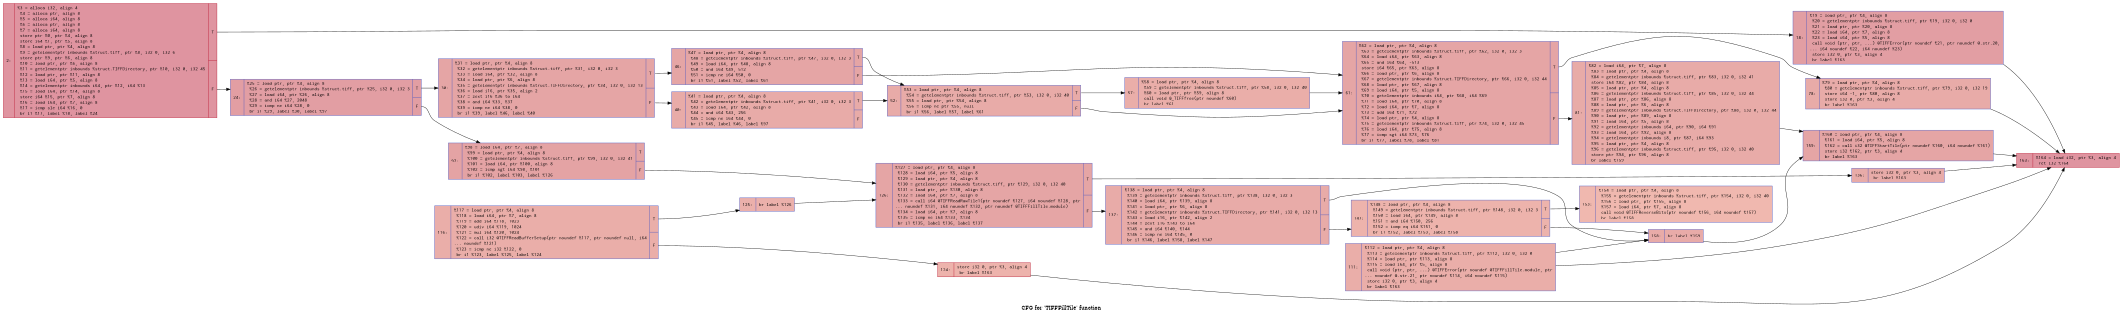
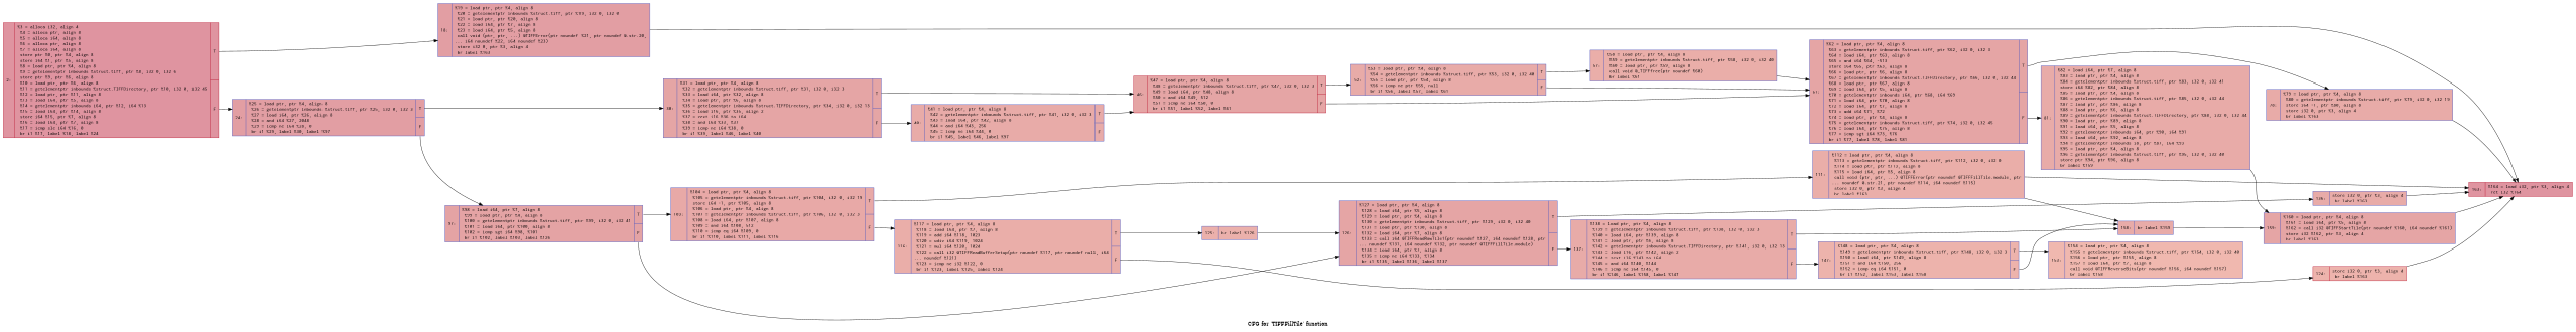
  digraph {
    label="CFG for 'TIFFFillTile' function"
    rankdir=LR
    node [color="#3d50c3ff" fillcolor="#cc403a70" fontname=Courier shape=record style=filled]
    edge [tailport=s0]
    n1 [color="#b70d28ff" fillcolor="#b70d2870" label="{2:\l|  %3 = alloca i32, align 4\l  %4 = alloca ptr, align 8\l  %5 = alloca i64, align 8\l  %6 = alloca ptr, align 8\l  %7 = alloca i64, align 8\l  store ptr %0, ptr %4, align 8\l  store i64 %1, ptr %5, align 8\l  %8 = load ptr, ptr %4, align 8\l  %9 = getelementptr inbounds %struct.tiff, ptr %8, i32 0, i32 6\l  store ptr %9, ptr %6, align 8\l  %10 = load ptr, ptr %6, align 8\l  %11 = getelementptr inbounds %struct.TIFFDirectory, ptr %10, i32 0, i32 45\l  %12 = load ptr, ptr %11, align 8\l  %13 = load i64, ptr %5, align 8\l  %14 = getelementptr inbounds i64, ptr %12, i64 %13\l  %15 = load i64, ptr %14, align 8\l  store i64 %15, ptr %7, align 8\l  %16 = load i64, ptr %7, align 8\l  %17 = icmp sle i64 %16, 0\l  br i1 %17, label %18, label %24\l|{<s0>T|<s1>F}}"]
    n2 [fillcolor="#be242e70" label="{18:\l|  %19 = load ptr, ptr %4, align 8\l  %20 = getelementptr inbounds %struct.tiff, ptr %19, i32 0, i32 0\l  %21 = load ptr, ptr %20, align 8\l  %22 = load i64, ptr %7, align 8\l  %23 = load i64, ptr %5, align 8\l  call void (ptr, ptr, ...) @TIFFError(ptr noundef %21, ptr noundef @.str.20,\l... i64 noundef %22, i64 noundef %23)\l  store i32 0, ptr %3, align 4\l  br label %163\l}"]
    n3 [fillcolor="#be242e70" label="{24:\l|  %25 = load ptr, ptr %4, align 8\l  %26 = getelementptr inbounds %struct.tiff, ptr %25, i32 0, i32 3\l  %27 = load i64, ptr %26, align 8\l  %28 = and i64 %27, 2048\l  %29 = icmp ne i64 %28, 0\l  br i1 %29, label %30, label %97\l|{<s0>T|<s1>F}}"]
    n4 [color="#b70d28ff" fillcolor="#b70d2870" label="{163:\l|  %164 = load i32, ptr %3, align 4\l  ret i32 %164\l}"]
    n5 [fillcolor="#c5333470" label="{30:\l|  %31 = load ptr, ptr %4, align 8\l  %32 = getelementptr inbounds %struct.tiff, ptr %31, i32 0, i32 3\l  %33 = load i64, ptr %32, align 8\l  %34 = load ptr, ptr %6, align 8\l  %35 = getelementptr inbounds %struct.TIFFDirectory, ptr %34, i32 0, i32 13\l  %36 = load i16, ptr %35, align 2\l  %37 = zext i16 %36 to i64\l  %38 = and i64 %33, %37\l  %39 = icmp ne i64 %38, 0\l  br i1 %39, label %46, label %40\l|{<s0>T|<s1>F}}"]
    n6 [fillcolor="#c32e3170" label="{97:\l|  %98 = load i64, ptr %7, align 8\l  %99 = load ptr, ptr %4, align 8\l  %100 = getelementptr inbounds %struct.tiff, ptr %99, i32 0, i32 41\l  %101 = load i64, ptr %100, align 8\l  %102 = icmp sgt i64 %98, %101\l  br i1 %102, label %103, label %126\l|{<s0>T|<s1>F}}"]
-   n7 [fillcolor="#c5333470" label="{46:\l|  %47 = load ptr, ptr %4, align 8\l  %48 = getelementptr inbounds %struct.tiff, ptr %47, i32 0, i32 3\l  %49 = load i64, ptr %48, align 8\l  %50 = and i64 %49, 512\l  %51 = icmp ne i64 %50, 0\l  br i1 %51, label %52, label %61\l|{<s0>T|<s1>F}}"]
+   n7 [color="#b70d28ff" fillcolor="#c5333470" label="{46:\l|  %47 = load ptr, ptr %4, align 8\l  %48 = getelementptr inbounds %struct.tiff, ptr %47, i32 0, i32 3\l  %49 = load i64, ptr %48, align 8\l  %50 = and i64 %49, 512\l  %51 = icmp ne i64 %50, 0\l  br i1 %51, label %52, label %61\l|{<s0>T|<s1>F}}"]
    n8 [label="{40:\l|  %41 = load ptr, ptr %4, align 8\l  %42 = getelementptr inbounds %struct.tiff, ptr %41, i32 0, i32 3\l  %43 = load i64, ptr %42, align 8\l  %44 = and i64 %43, 256\l  %45 = icmp ne i64 %44, 0\l  br i1 %45, label %46, label %97\l|{<s0>T|<s1>F}}"]
+   n9 [fillcolor="#ca3b3770" label="{103:\l|  %104 = load ptr, ptr %4, align 8\l  %105 = getelementptr inbounds %struct.tiff, ptr %104, i32 0, i32 19\l  store i64 -1, ptr %105, align 8\l  %106 = load ptr, ptr %4, align 8\l  %107 = getelementptr inbounds %struct.tiff, ptr %106, i32 0, i32 3\l  %108 = load i64, ptr %107, align 8\l  %109 = and i64 %108, 512\l  %110 = icmp eq i64 %109, 0\l  br i1 %110, label %111, label %116\l|{<s0>T|<s1>F}}"]
    n10 [fillcolor="#c5333470" label="{126:\l|  %127 = load ptr, ptr %4, align 8\l  %128 = load i64, ptr %5, align 8\l  %129 = load ptr, ptr %4, align 8\l  %130 = getelementptr inbounds %struct.tiff, ptr %129, i32 0, i32 40\l  %131 = load ptr, ptr %130, align 8\l  %132 = load i64, ptr %7, align 8\l  %133 = call i64 @TIFFReadRawTile1(ptr noundef %127, i64 noundef %128, ptr\l... noundef %131, i64 noundef %132, ptr noundef @TIFFFillTile.module)\l  %134 = load i64, ptr %7, align 8\l  %135 = icmp ne i64 %133, %134\l  br i1 %135, label %136, label %137\l|{<s0>T|<s1>F}}"]
    n11 [label="{52:\l|  %53 = load ptr, ptr %4, align 8\l  %54 = getelementptr inbounds %struct.tiff, ptr %53, i32 0, i32 40\l  %55 = load ptr, ptr %54, align 8\l  %56 = icmp ne ptr %55, null\l  br i1 %56, label %57, label %61\l|{<s0>T|<s1>F}}"]
    n12 [fillcolor="#c5333470" label="{61:\l|  %62 = load ptr, ptr %4, align 8\l  %63 = getelementptr inbounds %struct.tiff, ptr %62, i32 0, i32 3\l  %64 = load i64, ptr %63, align 8\l  %65 = and i64 %64, -513\l  store i64 %65, ptr %63, align 8\l  %66 = load ptr, ptr %6, align 8\l  %67 = getelementptr inbounds %struct.TIFFDirectory, ptr %66, i32 0, i32 44\l  %68 = load ptr, ptr %67, align 8\l  %69 = load i64, ptr %5, align 8\l  %70 = getelementptr inbounds i64, ptr %68, i64 %69\l  %71 = load i64, ptr %70, align 8\l  %72 = load i64, ptr %7, align 8\l  %73 = add i64 %71, %72\l  %74 = load ptr, ptr %4, align 8\l  %75 = getelementptr inbounds %struct.tiff, ptr %74, i32 0, i32 45\l  %76 = load i64, ptr %75, align 8\l  %77 = icmp sgt i64 %73, %76\l  br i1 %77, label %78, label %81\l|{<s0>T|<s1>F}}"]
    n13 [fillcolor="#d0473d70" label="{111:\l|  %112 = load ptr, ptr %4, align 8\l  %113 = getelementptr inbounds %struct.tiff, ptr %112, i32 0, i32 0\l  %114 = load ptr, ptr %113, align 8\l  %115 = load i64, ptr %5, align 8\l  call void (ptr, ptr, ...) @TIFFError(ptr noundef @TIFFFillTile.module, ptr\l... noundef @.str.21, ptr noundef %114, i64 noundef %115)\l  store i32 0, ptr %3, align 4\l  br label %163\l}"]
    n14 [fillcolor="#d0473d70" label="{116:\l|  %117 = load ptr, ptr %4, align 8\l  %118 = load i64, ptr %7, align 8\l  %119 = add i64 %118, 1023\l  %120 = udiv i64 %119, 1024\l  %121 = mul i64 %120, 1024\l  %122 = call i32 @TIFFReadBufferSetup(ptr noundef %117, ptr noundef null, i64\l... noundef %121)\l  %123 = icmp ne i32 %122, 0\l  br i1 %123, label %125, label %124\l|{<s0>T|<s1>F}}"]
    n15 [label="{136:\l|  store i32 0, ptr %3, align 4\l  br label %163\l}"]
    n16 [label="{137:\l|  %138 = load ptr, ptr %4, align 8\l  %139 = getelementptr inbounds %struct.tiff, ptr %138, i32 0, i32 3\l  %140 = load i64, ptr %139, align 8\l  %141 = load ptr, ptr %6, align 8\l  %142 = getelementptr inbounds %struct.TIFFDirectory, ptr %141, i32 0, i32 13\l  %143 = load i16, ptr %142, align 2\l  %144 = zext i16 %143 to i64\l  %145 = and i64 %140, %144\l  %146 = icmp ne i64 %145, 0\l  br i1 %146, label %158, label %147\l|{<s0>T|<s1>F}}"]
    n17 [fillcolor="#d0473d70" label="{57:\l|  %58 = load ptr, ptr %4, align 8\l  %59 = getelementptr inbounds %struct.tiff, ptr %58, i32 0, i32 40\l  %60 = load ptr, ptr %59, align 8\l  call void @_TIFFfree(ptr noundef %60)\l  br label %61\l}"]
    n18 [label="{78:\l|  %79 = load ptr, ptr %4, align 8\l  %80 = getelementptr inbounds %struct.tiff, ptr %79, i32 0, i32 19\l  store i64 -1, ptr %80, align 8\l  store i32 0, ptr %3, align 4\l  br label %163\l}"]
    n19 [label="{81:\l|  %82 = load i64, ptr %7, align 8\l  %83 = load ptr, ptr %4, align 8\l  %84 = getelementptr inbounds %struct.tiff, ptr %83, i32 0, i32 41\l  store i64 %82, ptr %84, align 8\l  %85 = load ptr, ptr %4, align 8\l  %86 = getelementptr inbounds %struct.tiff, ptr %85, i32 0, i32 44\l  %87 = load ptr, ptr %86, align 8\l  %88 = load ptr, ptr %6, align 8\l  %89 = getelementptr inbounds %struct.TIFFDirectory, ptr %88, i32 0, i32 44\l  %90 = load ptr, ptr %89, align 8\l  %91 = load i64, ptr %5, align 8\l  %92 = getelementptr inbounds i64, ptr %90, i64 %91\l  %93 = load i64, ptr %92, align 8\l  %94 = getelementptr inbounds i8, ptr %87, i64 %93\l  %95 = load ptr, ptr %4, align 8\l  %96 = getelementptr inbounds %struct.tiff, ptr %95, i32 0, i32 40\l  store ptr %94, ptr %96, align 8\l  br label %159\l}"]
    n20 [fillcolor="#c5333470" label="{159:\l|  %160 = load ptr, ptr %4, align 8\l  %161 = load i64, ptr %5, align 8\l  %162 = call i32 @TIFFStartTile(ptr noundef %160, i64 noundef %161)\l  store i32 %162, ptr %3, align 4\l  br label %163\l}"]
    n21 [label="{158:\l|  br label %159\l}"]
    n22 [fillcolor="#d24b4070" label="{125:\l|  br label %126\l}"]
    n23 [color="#b70d28ff" fillcolor="#d6524470" label="{124:\l|  store i32 0, ptr %3, align 4\l  br label %163\l}"]
    n24 [fillcolor="#d6524470" label="{147:\l|  %148 = load ptr, ptr %4, align 8\l  %149 = getelementptr inbounds %struct.tiff, ptr %148, i32 0, i32 3\l  %150 = load i64, ptr %149, align 8\l  %151 = and i64 %150, 256\l  %152 = icmp eq i64 %151, 0\l  br i1 %152, label %153, label %158\l|{<s0>T|<s1>F}}"]
    n25 [fillcolor="#dc5d4a70" label="{153:\l|  %154 = load ptr, ptr %4, align 8\l  %155 = getelementptr inbounds %struct.tiff, ptr %154, i32 0, i32 40\l  %156 = load ptr, ptr %155, align 8\l  %157 = load i64, ptr %7, align 8\l  call void @TIFFReverseBits(ptr noundef %156, i64 noundef %157)\l  br label %158\l}"]
    n1 -> n2
    n1 -> n3 [tailport=s1]
    n2 -> n4
    n3 -> n5
    n3 -> n6 [tailport=s1]
    n5 -> n7
    n5 -> n8 [tailport=s1]
+   n6 -> n9
    n6 -> n10 [tailport=s1]
    n7 -> n11
    n7 -> n12 [tailport=s1]
-   n8 -> n11
+   n8 -> n7
+   n9 -> n13
+   n9 -> n14 [tailport=s1]
    n10 -> n15
    n10 -> n16 [tailport=s1]
    n11 -> n12 [tailport=s1]
    n11 -> n17
    n12 -> n18
    n12 -> n19 [tailport=s1]
    n13 -> n4
    n13 -> n21
    n14 -> n22
    n14 -> n23 [tailport=s1]
    n15 -> n4
    n16 -> n21
    n16 -> n24 [tailport=s1]
    n17 -> n12
    n18 -> n4
    n19 -> n20
    n20 -> n4
    n21 -> n20
    n22 -> n10
    n23 -> n4
    n24 -> n21 [tailport=s1]
    n24 -> n25
  }
